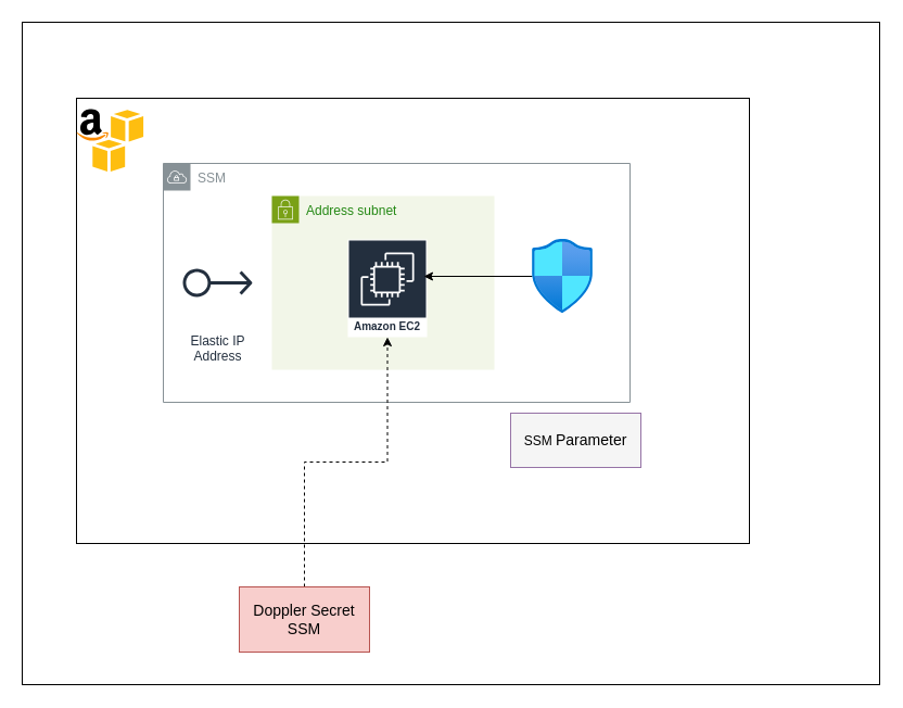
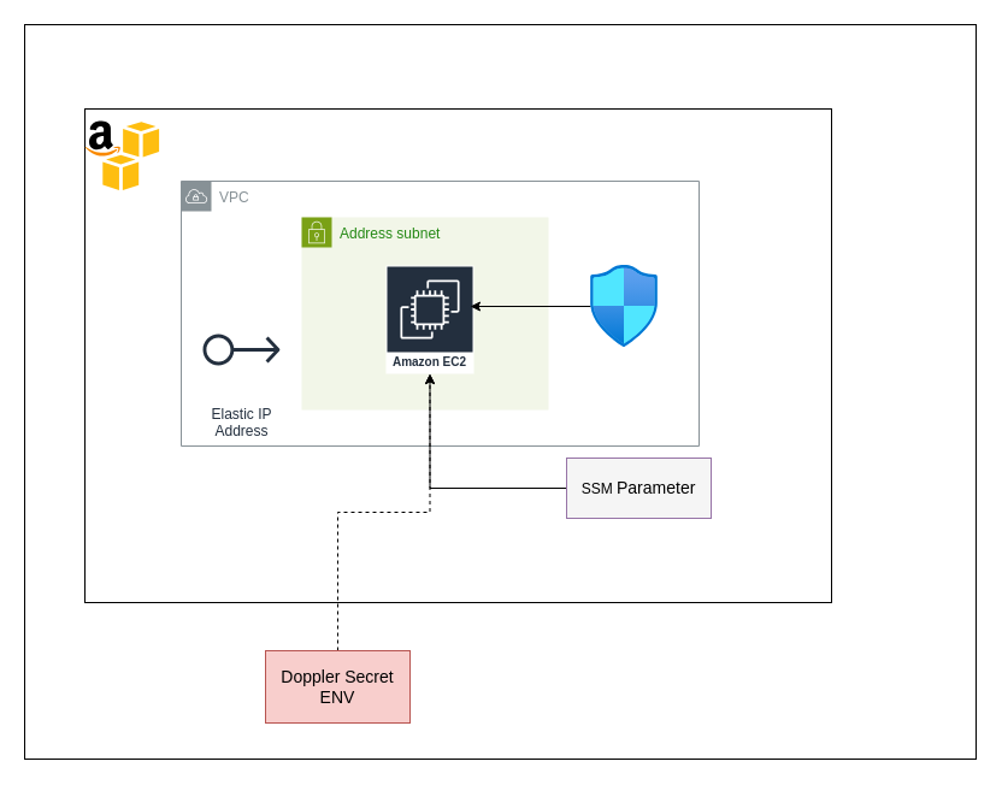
  <mxCell id="0" />
  <mxCell id="1" parent="0" />
  <mxCell id="2" value="" style="rounded=0;whiteSpace=wrap;html=1;" vertex="1" parent="1"><mxGeometry x="20" y="20" width="790" height="610" as="geometry" /></mxCell>
  <mxCell id="3" value="" style="rounded=0;whiteSpace=wrap;html=1;" vertex="1" parent="1"><mxGeometry x="70" y="90" width="620" height="410" as="geometry" /></mxCell>
- <mxCell id="4" value="SSM" style="sketch=0;outlineConnect=0;gradientColor=none;html=1;whiteSpace=wrap;fontSize=12;fontStyle=0;shape=mxgraph.aws4.group;grIcon=mxgraph.aws4.group_vpc;strokeColor=#879196;fillColor=none;verticalAlign=top;align=left;spacingLeft=30;fontColor=#879196;dashed=0;" vertex="1" parent="1"><mxGeometry x="150" y="150" width="430" height="220" as="geometry" /></mxCell>
+ <mxCell id="4" value="VPC" style="sketch=0;outlineConnect=0;gradientColor=none;html=1;whiteSpace=wrap;fontSize=12;fontStyle=0;shape=mxgraph.aws4.group;grIcon=mxgraph.aws4.group_vpc;strokeColor=#879196;fillColor=none;verticalAlign=top;align=left;spacingLeft=30;fontColor=#879196;dashed=0;" vertex="1" parent="1"><mxGeometry x="150" y="150" width="430" height="220" as="geometry" /></mxCell>
  <mxCell id="5" value="Address subnet" style="points=[[0,0],[0.25,0],[0.5,0],[0.75,0],[1,0],[1,0.25],[1,0.5],[1,0.75],[1,1],[0.75,1],[0.5,1],[0.25,1],[0,1],[0,0.75],[0,0.5],[0,0.25]];outlineConnect=0;gradientColor=none;html=1;whiteSpace=wrap;fontSize=12;fontStyle=0;container=1;pointerEvents=0;collapsible=0;recursiveResize=0;shape=mxgraph.aws4.group;grIcon=mxgraph.aws4.group_security_group;grStroke=0;strokeColor=#7AA116;fillColor=#F2F6E8;verticalAlign=top;align=left;spacingLeft=30;fontColor=#248814;dashed=0;" vertex="1" parent="1"><mxGeometry x="250" y="180" width="205" height="160" as="geometry" /></mxCell>
  <mxCell id="6" value="Amazon EC2" style="sketch=0;outlineConnect=0;fontColor=#232F3E;gradientColor=none;strokeColor=#ffffff;fillColor=#232F3E;dashed=0;verticalLabelPosition=middle;verticalAlign=bottom;align=center;html=1;whiteSpace=wrap;fontSize=10;fontStyle=1;spacing=3;shape=mxgraph.aws4.productIcon;prIcon=mxgraph.aws4.ec2;" vertex="1" parent="5"><mxGeometry x="70" y="40" width="73" height="90" as="geometry" /></mxCell>
  <mxCell id="7" value="" style="edgeStyle=orthogonalEdgeStyle;rounded=0;orthogonalLoop=1;jettySize=auto;html=1;" edge="1" parent="1" source="8"><mxGeometry relative="1" as="geometry"><mxPoint x="390" y="254" as="targetPoint" /></mxGeometry></mxCell>
  <mxCell id="8" value="" style="image;aspect=fixed;html=1;points=[];align=center;fontSize=12;image=img/lib/azure2/networking/Network_Security_Groups.svg;" vertex="1" parent="1"><mxGeometry x="490" y="220" width="56.0" height="68" as="geometry" /></mxCell>
- <mxCell id="9" value="Elastic IP&#10;Address" style="sketch=0;outlineConnect=0;fontColor=#232F3E;gradientColor=none;strokeColor=#232F3E;fillColor=#ffffff;dashed=0;verticalLabelPosition=bottom;verticalAlign=top;align=center;html=1;fontSize=12;fontStyle=0;aspect=fixed;shape=mxgraph.aws4.resourceIcon;resIcon=mxgraph.aws4.elastic_ip_address;" vertex="1" parent="1"><mxGeometry x="160" y="220" width="80" height="80" as="geometry" /></mxCell>
+ <mxCell id="9" value="Elastic IP&#10;Address" style="sketch=0;outlineConnect=0;fontColor=#232F3E;gradientColor=none;strokeColor=#232F3E;fillColor=#ffffff;dashed=0;verticalLabelPosition=bottom;verticalAlign=top;align=center;html=1;fontSize=12;fontStyle=0;aspect=fixed;shape=mxgraph.aws4.resourceIcon;resIcon=mxgraph.aws4.elastic_ip_address;" vertex="1" parent="1"><mxGeometry x="160" y="250" width="80" height="80" as="geometry" /></mxCell>
  <mxCell id="10" value="" style="edgeStyle=orthogonalEdgeStyle;rounded=0;orthogonalLoop=1;jettySize=auto;html=1;dashed=1;" edge="1" parent="1" source="11" target="6"><mxGeometry relative="1" as="geometry" /></mxCell>
- <mxCell id="11" value="&lt;font style=&quot;font-size: 14px;&quot;&gt;Doppler Secret SSM&lt;/font&gt;" style="rounded=0;whiteSpace=wrap;html=1;fillColor=#f8cecc;strokeColor=#b85450;" vertex="1" parent="1"><mxGeometry x="220" y="540" width="120" height="60" as="geometry" /></mxCell>
+ <mxCell id="11" value="&lt;font style=&quot;font-size: 14px;&quot;&gt;Doppler Secret ENV&lt;/font&gt;" style="rounded=0;whiteSpace=wrap;html=1;fillColor=#f8cecc;strokeColor=#b85450;" vertex="1" parent="1"><mxGeometry x="220" y="540" width="120" height="60" as="geometry" /></mxCell>
+ <mxCell id="12" style="edgeStyle=orthogonalEdgeStyle;rounded=0;orthogonalLoop=1;jettySize=auto;html=1;" edge="1" parent="1" source="13" target="6"><mxGeometry relative="1" as="geometry" /></mxCell>
  <mxCell id="13" value="SSM &lt;font style=&quot;font-size: 14px;&quot;&gt;Parameter&lt;/font&gt;" style="rounded=0;whiteSpace=wrap;html=1;fillColor=#f5f5f5;strokeColor=#9673a6;" vertex="1" parent="1"><mxGeometry x="470" y="380" width="120" height="50" as="geometry" /></mxCell>
  <mxCell id="14" value="" style="dashed=0;outlineConnect=0;html=1;align=center;labelPosition=center;verticalLabelPosition=bottom;verticalAlign=top;shape=mxgraph.weblogos.aws_s3" vertex="1" parent="1"><mxGeometry x="70" y="100" width="61.6" height="57.6" as="geometry" /></mxCell>
